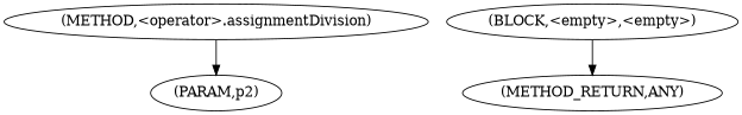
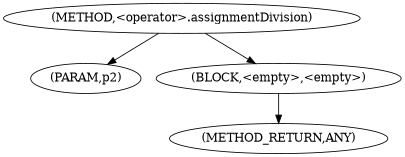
  digraph {
    n1 [label=<(METHOD,&lt;operator&gt;.assignmentDivision)>]
    n2 [label=<(PARAM,p2)>]
    n3 [label=<(BLOCK,&lt;empty&gt;,&lt;empty&gt;)>]
    n4 [label=<(METHOD_RETURN,ANY)>]
    n1 -> n2
+   n1 -> n3
    n3 -> n4
  }
